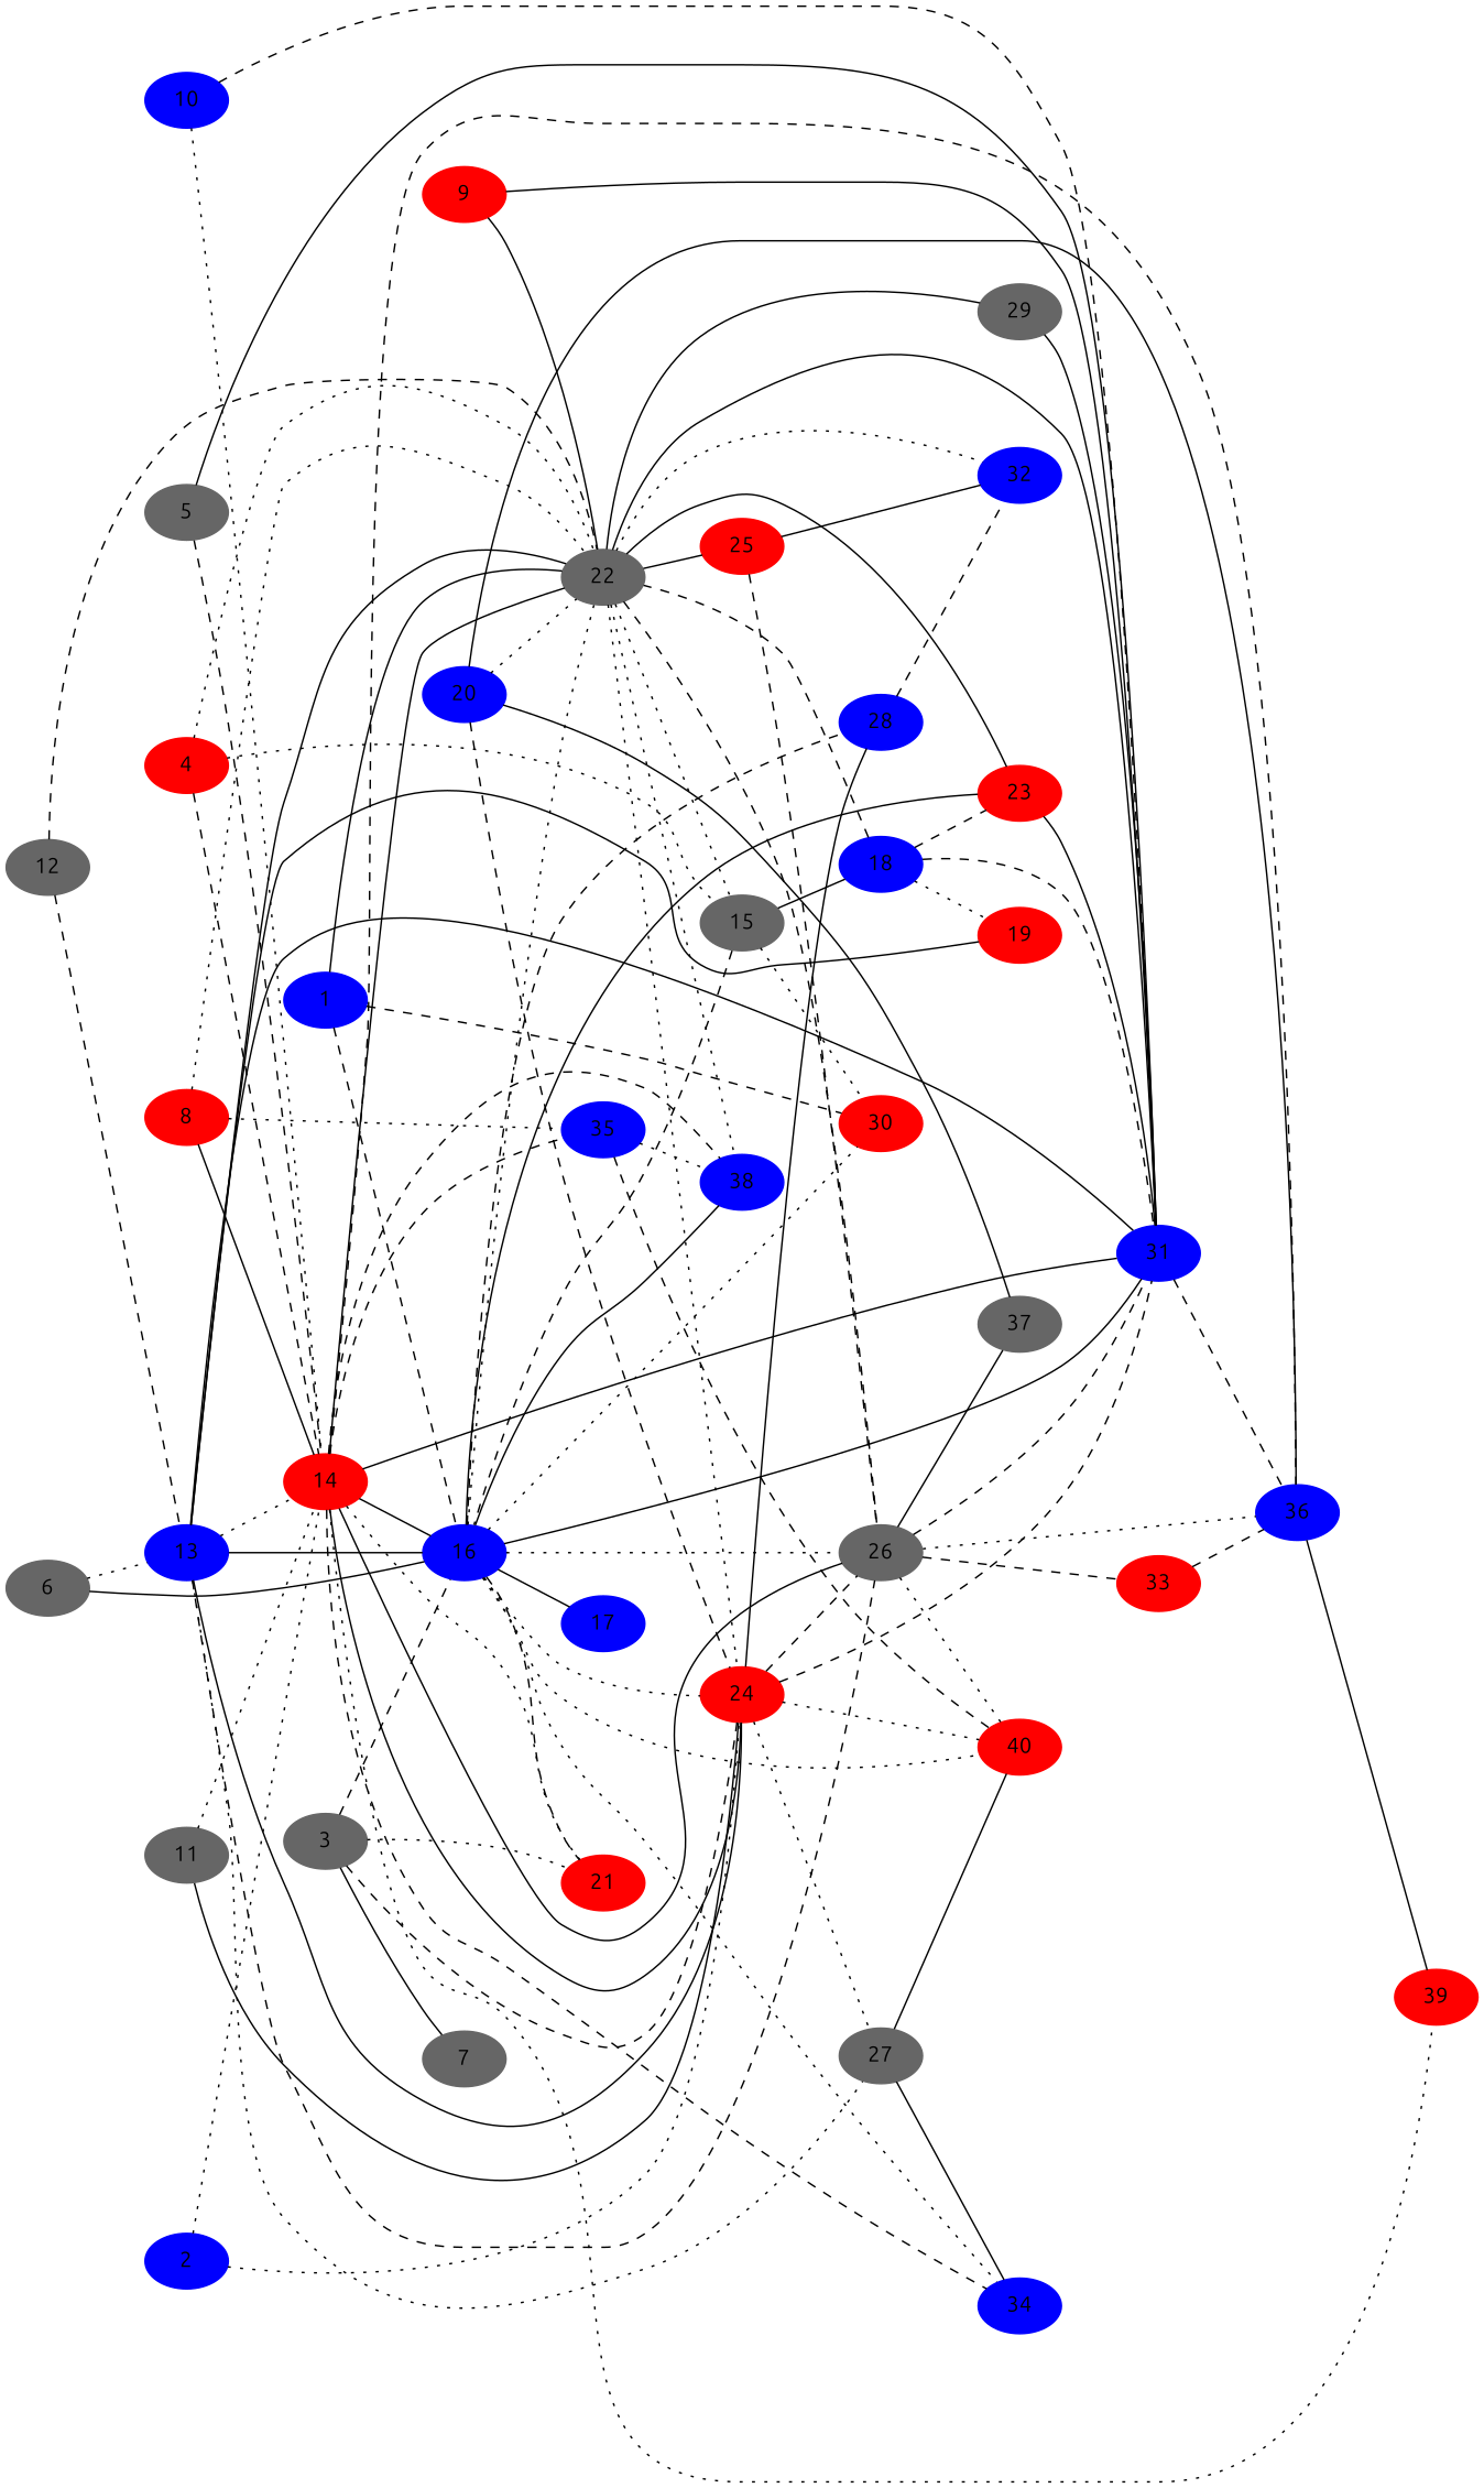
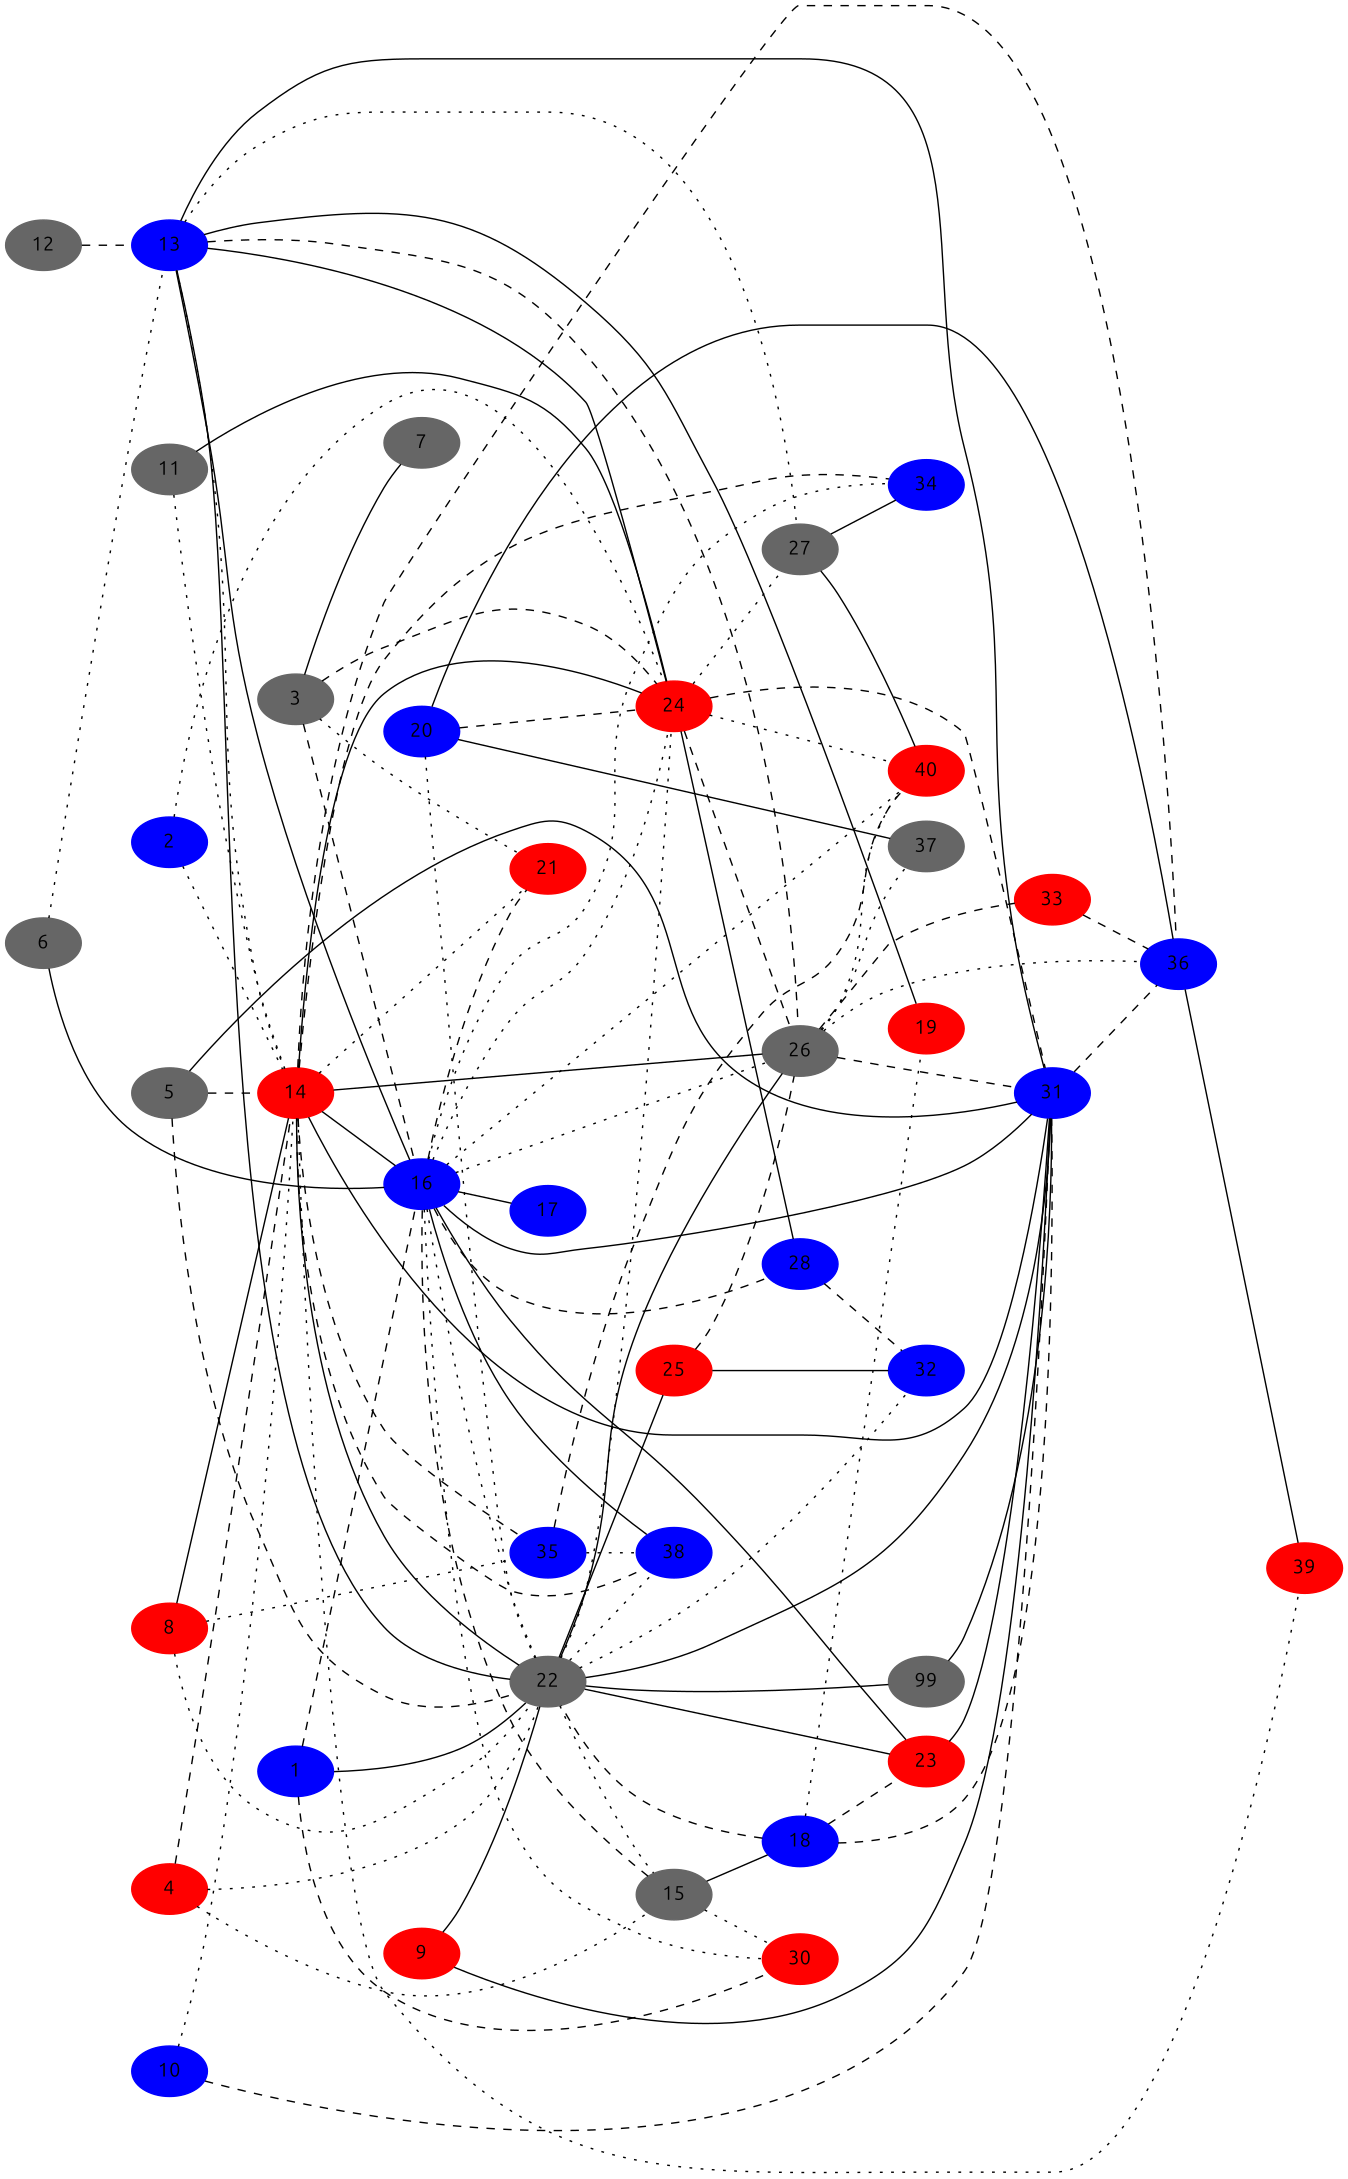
  graph {
    fontname=Ubuntu
    rankdir=LR
    node [color=blue fontname=Ubuntu style=filled]
    edge [fontname=Ubuntu style=solid weight=1.0]
    1
    16
    22 [color=gray40]
    30 [color=red]
    24 [color=red]
    21 [color=red]
    31
    26 [color=gray40]
    34
    38
    17
    23 [color=red]
    28
    40 [color=red]
    15 [color=gray40]
    25 [color=red]
-   29 [color=gray40]
+   29 [color=gray40 label=99]
    32
    14 [color=red]
    2
    35
    36
    39 [color=red]
    27 [color=gray40]
    3 [color=gray40]
    7 [color=gray40]
    4 [color=red]
    18
    5 [color=gray40]
    6 [color=gray40]
    13
    19 [color=red]
    8 [color=red]
    9 [color=red]
    10
    11 [color=gray40]
    12 [color=gray40]
    37 [color=gray40]
    33 [color=red]
    20
    1 -- 16 [style=dashed]
    1 -- 22
    1 -- 30 [style=dashed]
    16 -- 22 [style=dotted weight=2.0]
    16 -- 30 [style=dotted]
    16 -- 24 [style=dotted weight=3.0]
    16 -- 21 [style=dashed]
    16 -- 31 [weight=2.0]
    16 -- 26 [style=dotted weight=2.0]
    16 -- 34 [style=dotted]
    16 -- 38
    16 -- 17
    16 -- 23
    16 -- 28 [style=dashed]
    16 -- 40 [style=dotted]
    22 -- 24 [style=dotted weight=3.0]
    22 -- 31 [weight=2.0]
-   22 -- 26 [style=dashed weight=3.0]
+   22 -- 26 [weight=3.0]
    22 -- 38 [style=dotted]
    22 -- 23
    22 -- 15 [style=dotted]
    22 -- 25
    22 -- 29
    22 -- 32 [style=dotted]
    24 -- 31 [style=dashed weight=6.0]
    24 -- 26 [style=dashed weight=5.0]
    24 -- 28
    24 -- 40 [style=dotted]
    24 -- 27 [style=dotted]
    31 -- 36 [style=dashed]
    26 -- 31 [style=dashed weight=4.0]
    26 -- 40 [style=dotted]
    26 -- 36 [style=dotted weight=2.0]
-   26 -- 37
+   26 -- 37 [style=dotted]
    26 -- 33 [style=dashed]
    23 -- 31
    28 -- 32 [style=dashed]
    15 -- 16 [style=dashed]
    15 -- 30 [style=dotted]
    15 -- 18
    25 -- 26 [style=dashed weight=2.0]
    25 -- 32
    29 -- 31 [weight=2.0]
    14 -- 16
    14 -- 22
    14 -- 24 [weight=4.0]
    14 -- 21 [style=dotted]
    14 -- 31 [weight=2.0]
    14 -- 26 [weight=2.0]
    14 -- 34 [style=dashed]
    14 -- 38 [style=dashed weight=2.0]
    14 -- 35 [style=dashed]
    14 -- 36 [style=dashed]
    14 -- 39 [style=dotted]
    2 -- 24 [style=dotted]
    2 -- 14 [style=dotted]
    35 -- 38 [style=dotted]
    35 -- 40 [style=dashed]
    36 -- 39
    27 -- 34
    27 -- 40
    3 -- 16 [style=dashed]
    3 -- 24 [style=dashed]
    3 -- 21 [style=dotted]
    3 -- 7
    4 -- 22 [style=dotted]
    4 -- 15 [style=dotted]
    4 -- 14 [style=dashed]
    18 -- 22 [style=dashed]
    18 -- 31 [style=dashed]
    18 -- 23 [style=dashed]
    18 -- 19 [style=dotted]
    5 -- 31
    5 -- 14 [style=dashed]
    6 -- 16
    6 -- 13 [style=dotted]
    13 -- 16 [weight=2.0]
    13 -- 22
    13 -- 24 [weight=3.0]
    13 -- 31 [weight=3.0]
    13 -- 26 [style=dashed weight=3.0]
    13 -- 14 [style=dotted]
    13 -- 27 [style=dotted]
    13 -- 19
    8 -- 22 [style=dotted]
    8 -- 14
    8 -- 35 [style=dotted]
    9 -- 22
    9 -- 31
    10 -- 31 [style=dashed]
    10 -- 14 [style=dotted]
    11 -- 24
    11 -- 14 [style=dotted]
-   12 -- 22 [style=dashed]
+   5 -- 22 [style=dashed]
    12 -- 13 [style=dashed]
    33 -- 36 [style=dashed]
    20 -- 22 [style=dotted]
    20 -- 24 [style=dashed weight=2.0]
    20 -- 36
    20 -- 37
  }
